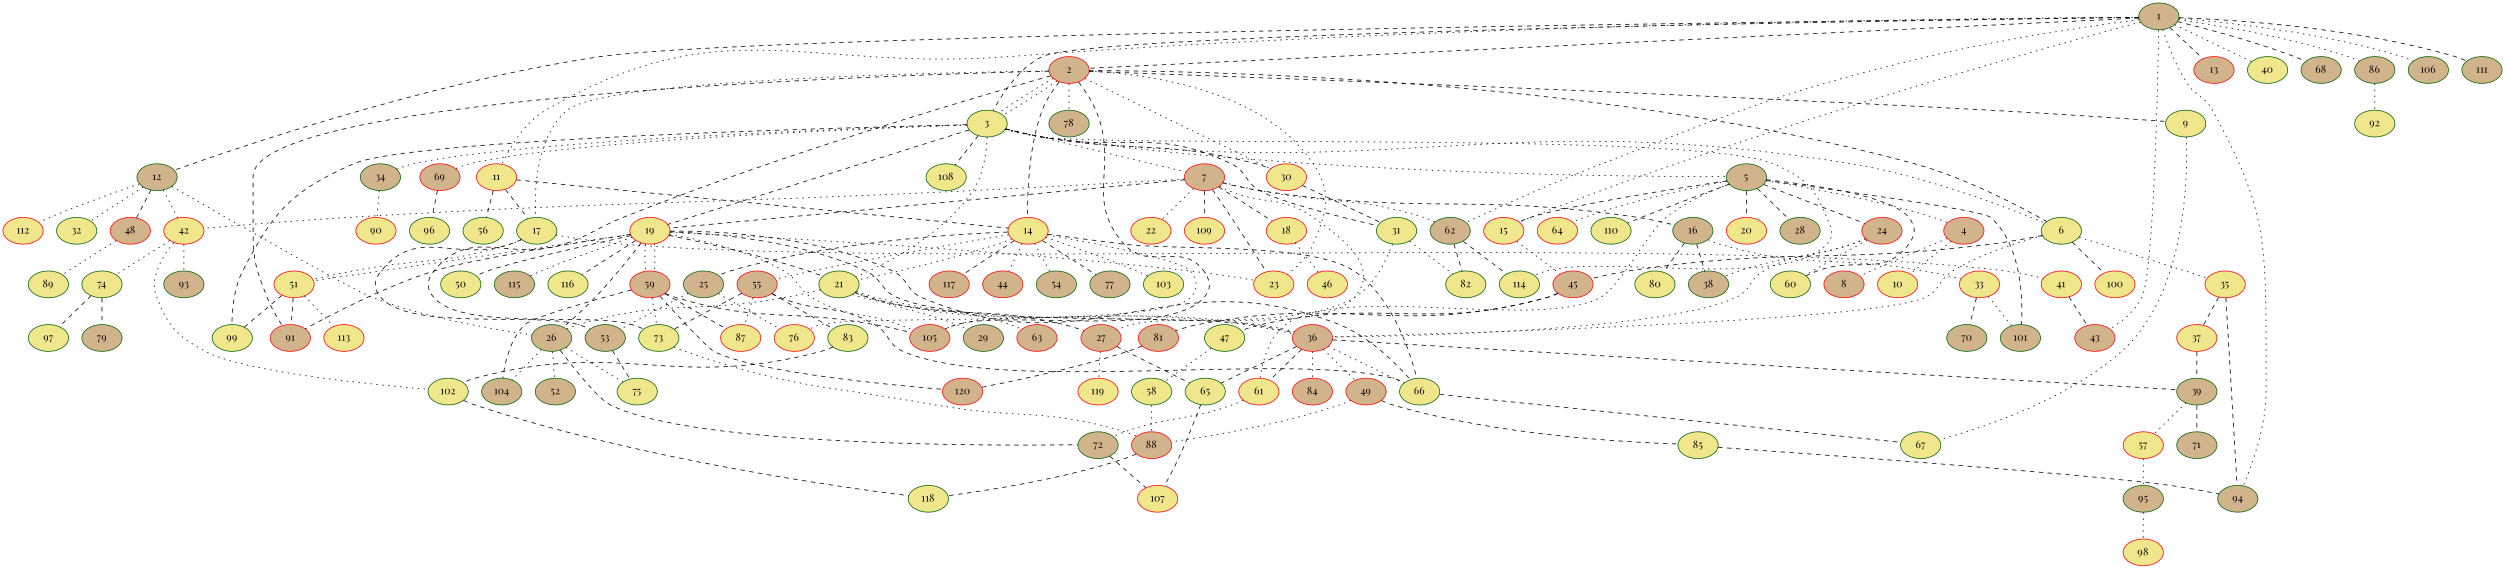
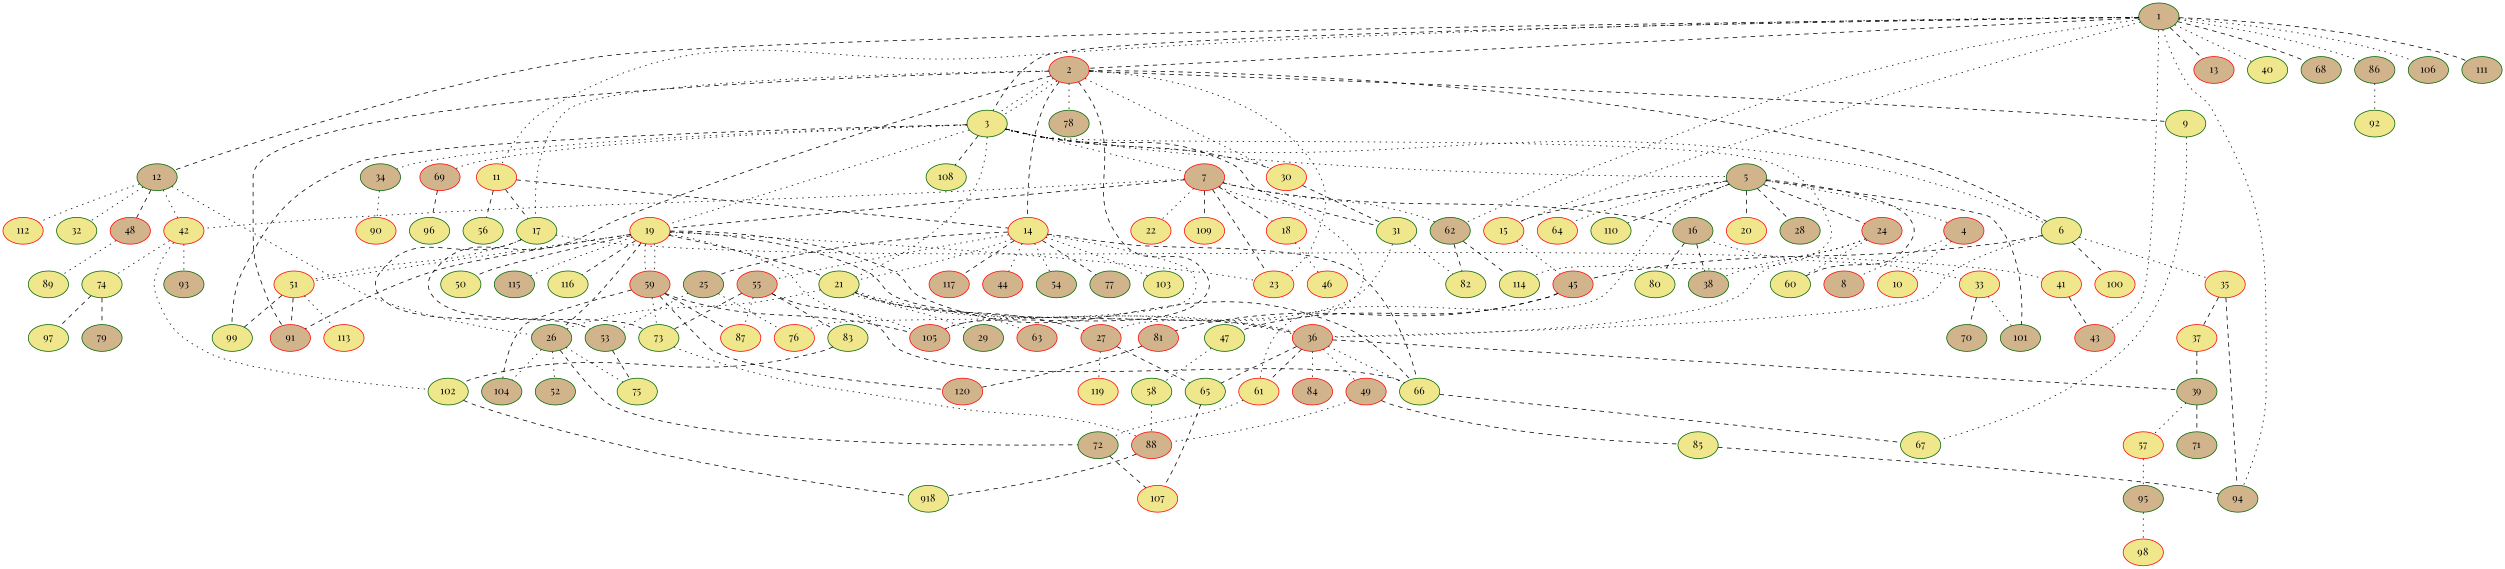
  graph {
    fontname="Playfair Display"
    node [color=darkgreen fillcolor=khaki fontname="Playfair Display" style=filled]
    edge [fontname="Playfair Display" style=dotted]
    1 [fillcolor=tan]
    2 [color=red fillcolor=tan]
    3
    11 [color=red]
    12 [fillcolor=tan]
    13 [color=red fillcolor=tan]
    15 [color=red]
    40
    43 [color=red fillcolor=tan]
    62 [fillcolor=tan]
    68 [fillcolor=tan]
    86 [fillcolor=tan]
    94 [fillcolor=tan]
    106 [fillcolor=tan]
    111 [fillcolor=tan]
    6
    9
    14 [color=red]
    17
    23 [color=red]
    30 [color=red]
    73
    78 [fillcolor=tan]
    91 [color=red fillcolor=tan]
    105 [color=red fillcolor=tan]
    5 [fillcolor=tan]
    7 [color=red fillcolor=tan]
    19 [color=red]
    21
    31
    34 [fillcolor=tan]
    69 [color=red fillcolor=tan]
    99
    108
    114
    56
    42 [color=red]
    26 [fillcolor=tan]
    32
    48 [color=red fillcolor=tan]
    112 [color=red]
    45 [color=red fillcolor=tan]
    82
    92
    35 [color=red]
    36 [color=red fillcolor=tan]
    100 [color=red]
    67
    25 [fillcolor=tan]
    44 [color=red fillcolor=tan]
    54 [fillcolor=tan]
    55 [color=red fillcolor=tan]
    66
    76 [color=red]
    77 [fillcolor=tan]
    103
    117 [color=red fillcolor=tan]
    41 [color=red]
    51 [color=red]
    53 [fillcolor=tan]
    88 [color=red fillcolor=tan]
    4 [color=red fillcolor=tan]
    8 [color=red fillcolor=tan]
    10 [color=red]
    20 [color=red]
    24 [color=red fillcolor=tan]
    28 [fillcolor=tan]
    60
    61 [color=red]
    64 [color=red]
    101 [fillcolor=tan]
    110
    16 [fillcolor=tan]
    18 [color=red]
    22 [color=red]
    27 [color=red fillcolor=tan]
    109 [color=red]
    50
    59 [color=red fillcolor=tan]
    115 [fillcolor=tan]
    116
    29 [fillcolor=tan]
    63 [color=red fillcolor=tan]
    90 [color=red]
    96
    38 [fillcolor=tan]
    72 [fillcolor=tan]
    37 [color=red]
    65
    39 [fillcolor=tan]
    49 [color=red fillcolor=tan]
    84 [color=red fillcolor=tan]
    47
    81 [color=red fillcolor=tan]
    33 [color=red]
    80
    46 [color=red]
    119 [color=red]
    74
    93 [fillcolor=tan]
    102
    52 [fillcolor=tan]
    75
    104 [fillcolor=tan]
    89
    83
    87 [color=red]
    70 [fillcolor=tan]
    113 [color=red]
    120 [color=red fillcolor=tan]
    107 [color=red]
    57 [color=red]
    71 [fillcolor=tan]
    85
    95 [fillcolor=tan]
    79 [fillcolor=tan]
    97
-   118
+   118 [label=918]
    58
    98 [color=red]
    1 -- 2 [style=dashed]
    1 -- 3 [style=dashed]
    1 -- 11
    1 -- 12 [style=dashed]
    1 -- 13 [style=dashed]
    1 -- 15
    1 -- 40
    1 -- 43
    1 -- 62
    1 -- 68 [style=dashed]
    1 -- 86
    1 -- 94
    1 -- 106
    1 -- 111 [style=dashed]
    2 -- 3
    2 -- 3
    2 -- 6 [style=dashed]
    2 -- 9 [style=dashed]
    2 -- 14 [style=dashed]
    2 -- 17
    2 -- 23
    2 -- 30
    2 -- 73 [style=dashed]
    2 -- 78
    2 -- 91 [style=dashed]
    2 -- 105 [style=dashed]
    3 -- 6
    3 -- 30 [style=dashed]
    3 -- 5
    3 -- 7
-   3 -- 19 [style=dashed]
+   3 -- 19
    3 -- 21
    3 -- 31 [style=dashed]
    3 -- 34
    3 -- 69
    3 -- 99 [style=dashed]
    3 -- 108 [style=dashed]
    3 -- 114
    11 -- 14 [style=dashed]
    11 -- 17 [style=dashed]
    11 -- 56 [style=dashed]
    12 -- 42
    12 -- 26
    12 -- 32
    12 -- 48 [style=dashed]
    12 -- 112
    15 -- 45
    62 -- 114 [style=dashed]
    62 -- 82 [style=dashed]
    86 -- 92
    6 -- 45 [style=dashed]
    6 -- 35
    6 -- 36
    6 -- 100 [style=dashed]
    9 -- 67
    14 -- 21
    14 -- 25 [style=dashed]
    14 -- 44
    14 -- 54
    14 -- 55
    14 -- 66 [style=dashed]
    14 -- 76
    14 -- 77 [style=dashed]
    14 -- 103
    14 -- 117 [style=dashed]
    17 -- 41
    17 -- 51
    17 -- 53 [style=dashed]
    30 -- 31 [style=dashed]
    73 -- 88
    5 -- 15 [style=dashed]
    5 -- 4
    5 -- 20 [style=dashed]
    5 -- 24 [style=dashed]
    5 -- 28 [style=dashed]
    5 -- 60 [style=dashed]
    5 -- 61
    5 -- 64
    5 -- 101 [style=dashed]
    5 -- 110 [style=dashed]
    7 -- 62
    7 -- 23 [style=dashed]
    7 -- 19 [style=dashed]
    7 -- 42
    7 -- 16 [style=dashed]
    7 -- 18 [style=dashed]
    7 -- 22
    7 -- 27
    7 -- 109 [style=dashed]
    19 -- 23
    19 -- 91 [style=dashed]
    19 -- 105
    19 -- 21 [style=dashed]
    19 -- 26 [style=dashed]
    19 -- 36 [style=dashed]
    19 -- 66 [style=dashed]
    19 -- 51
    19 -- 50 [style=dashed]
    19 -- 59
    19 -- 59
    19 -- 115
    19 -- 116 [style=dashed]
    21 -- 26
    21 -- 36
    21 -- 36
    21 -- 27 [style=dashed]
    21 -- 29
    21 -- 63
    31 -- 105
    31 -- 82
    34 -- 90
    69 -- 96 [style=dashed]
    42 -- 74
    42 -- 93
    42 -- 102
    26 -- 72 [style=dashed]
    26 -- 52
    26 -- 75
    26 -- 104
    48 -- 89
    45 -- 47 [style=dashed]
    45 -- 81 [style=dashed]
    35 -- 94 [style=dashed]
    35 -- 37 [style=dashed]
    36 -- 66
    36 -- 61 [style=dashed]
    36 -- 65 [style=dashed]
    36 -- 39 [style=dashed]
    36 -- 49
    36 -- 84
    25 -- 76
    25 -- 53
    55 -- 73 [style=dashed]
    55 -- 66 [style=dashed]
    55 -- 83 [style=dashed]
    55 -- 87
    66 -- 67 [style=dashed]
    41 -- 43 [style=dashed]
    51 -- 91 [style=dashed]
    51 -- 99 [style=dashed]
    51 -- 113
    53 -- 75 [style=dashed]
    88 -- 118 [style=dashed]
    4 -- 8
    4 -- 10
    24 -- 36
    24 -- 60
    24 -- 38
    61 -- 72
    16 -- 38 [style=dashed]
    16 -- 33
    16 -- 80 [style=dashed]
    18 -- 46
    27 -- 65 [style=dashed]
    27 -- 119
    59 -- 73
    59 -- 105 [style=dashed]
    59 -- 104 [style=dashed]
    59 -- 87 [style=dashed]
    59 -- 120 [style=dashed]
    72 -- 107 [style=dashed]
    37 -- 39 [style=dashed]
    65 -- 107 [style=dashed]
    39 -- 57
    39 -- 71 [style=dashed]
    49 -- 88
    49 -- 85 [style=dashed]
    47 -- 58
    81 -- 120 [style=dashed]
    33 -- 101
    33 -- 70 [style=dashed]
    74 -- 79 [style=dashed]
    74 -- 97 [style=dashed]
    102 -- 118 [style=dashed]
    83 -- 102 [style=dashed]
    57 -- 95
    85 -- 94 [style=dashed]
    95 -- 98
    58 -- 88
  }
